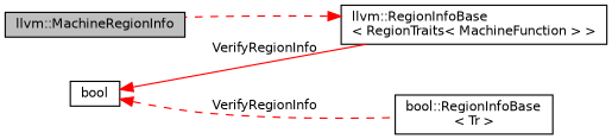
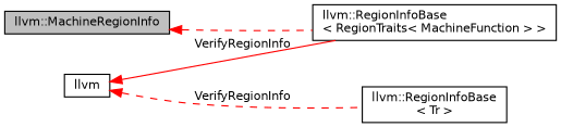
  digraph {
    rankdir=LR
    node [color=black fontname=Helvetica fontsize=10 shape=box]
    edge [color=red dir=back fontname=Helvetica fontsize=10 labelfontname=Helvetica labelfontsize=10 style=dashed]
    n1 [fillcolor=grey75 fontcolor=black height=0.2 label="llvm::MachineRegionInfo" style=filled width=0.4]
    n2 [height=0.2 label="llvm::RegionInfoBase\l\< RegionTraits\< MachineFunction \> \>" width=0.4]
-   n3 [height=0.2 label=bool width=0.4]
-   n4 [height=0.2 label="bool::RegionInfoBase\l\< Tr \>" width=0.4]
-   n2 -> n1
+   n3 [height=0.2 label=llvm width=0.4]
+   n4 [height=0.2 label="llvm::RegionInfoBase\l\< Tr \>" width=0.4]
+   n1 -> n2
    n3 -> n2 [label=" VerifyRegionInfo" style=solid]
    n3 -> n4 [label=" VerifyRegionInfo"]
  }
